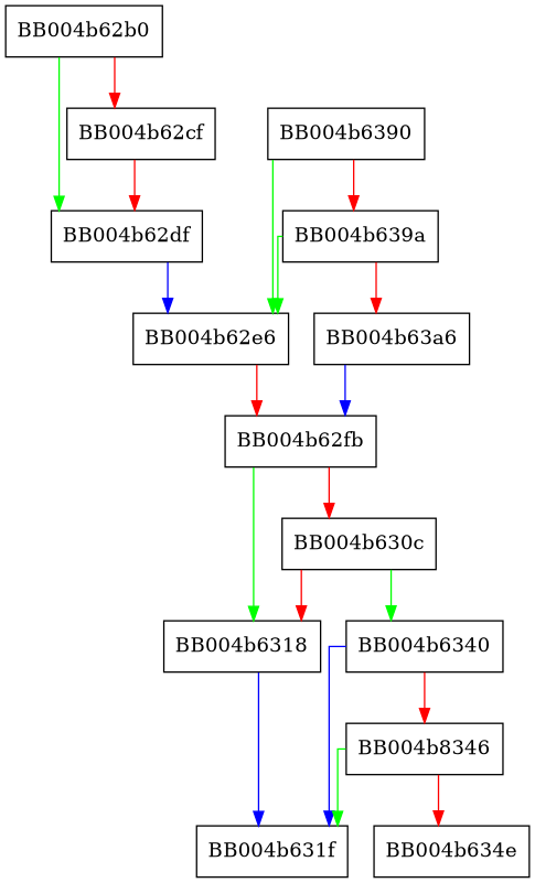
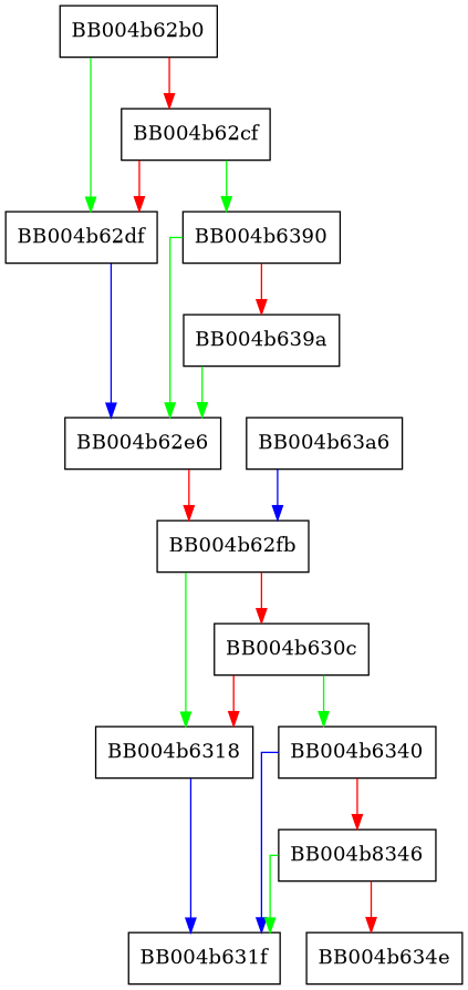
  digraph {
    splines=ortho
    node [shape=box]
    edge [color=red]
    BB004b62b0
    BB004b62df
    BB004b62cf
    BB004b62e6
    BB004b6390
    BB004b62fb
    BB004b639a
    BB004b63a6
    BB004b6318
    BB004b630c
    BB004b631f
    BB004b6340
    n13 [label=BB004b8346]
    BB004b634e
    BB004b62b0 -> BB004b62df [color=green]
    BB004b62b0 -> BB004b62cf
    BB004b62df -> BB004b62e6 [color=blue]
    BB004b62cf -> BB004b62df
+   BB004b62cf -> BB004b6390 [color=green]
    BB004b62e6 -> BB004b62fb
    BB004b6390 -> BB004b62e6 [color=green]
    BB004b6390 -> BB004b639a
    BB004b62fb -> BB004b6318 [color=green]
    BB004b62fb -> BB004b630c
    BB004b639a -> BB004b62e6 [color=green]
-   BB004b639a -> BB004b63a6
    BB004b63a6 -> BB004b62fb [color=blue]
    BB004b6318 -> BB004b631f [color=blue]
    BB004b630c -> BB004b6318
    BB004b630c -> BB004b6340 [color=green]
    BB004b6340 -> BB004b631f [color=blue]
    BB004b6340 -> n13
    n13 -> BB004b631f [color=green]
    n13 -> BB004b634e
  }
